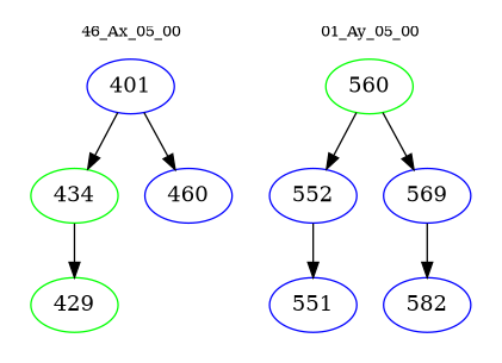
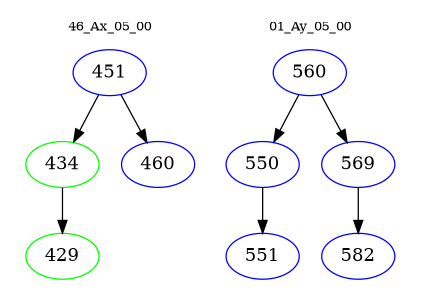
  digraph {
    node [color=blue]
    edge [color=black]
-   n1 [label=401]
+   n1 [label=451]
    n2 [color=green label=434]
    n3 [label=460]
    n4 [color=green label=429]
-   n5 [color=green label=560]
-   n6 [label=552]
+   n5 [label=560]
+   n6 [label=550]
    n7 [label=569]
    n8 [label=551]
    n9 [label=582]
    subgraph cluster_1 {
      color=white
      fontsize=10
      label="46_Ax_05_00"
      n1
      n2
      n3
      n4
    }
    subgraph cluster_2 {
      color=white
      fontsize=10
      label="01_Ay_05_00"
      n5
      n6
      n7
      n8
      n9
    }
    n1 -> n2
    n1 -> n3
    n2 -> n4
    n5 -> n6
    n5 -> n7
    n6 -> n8
    n7 -> n9
  }
